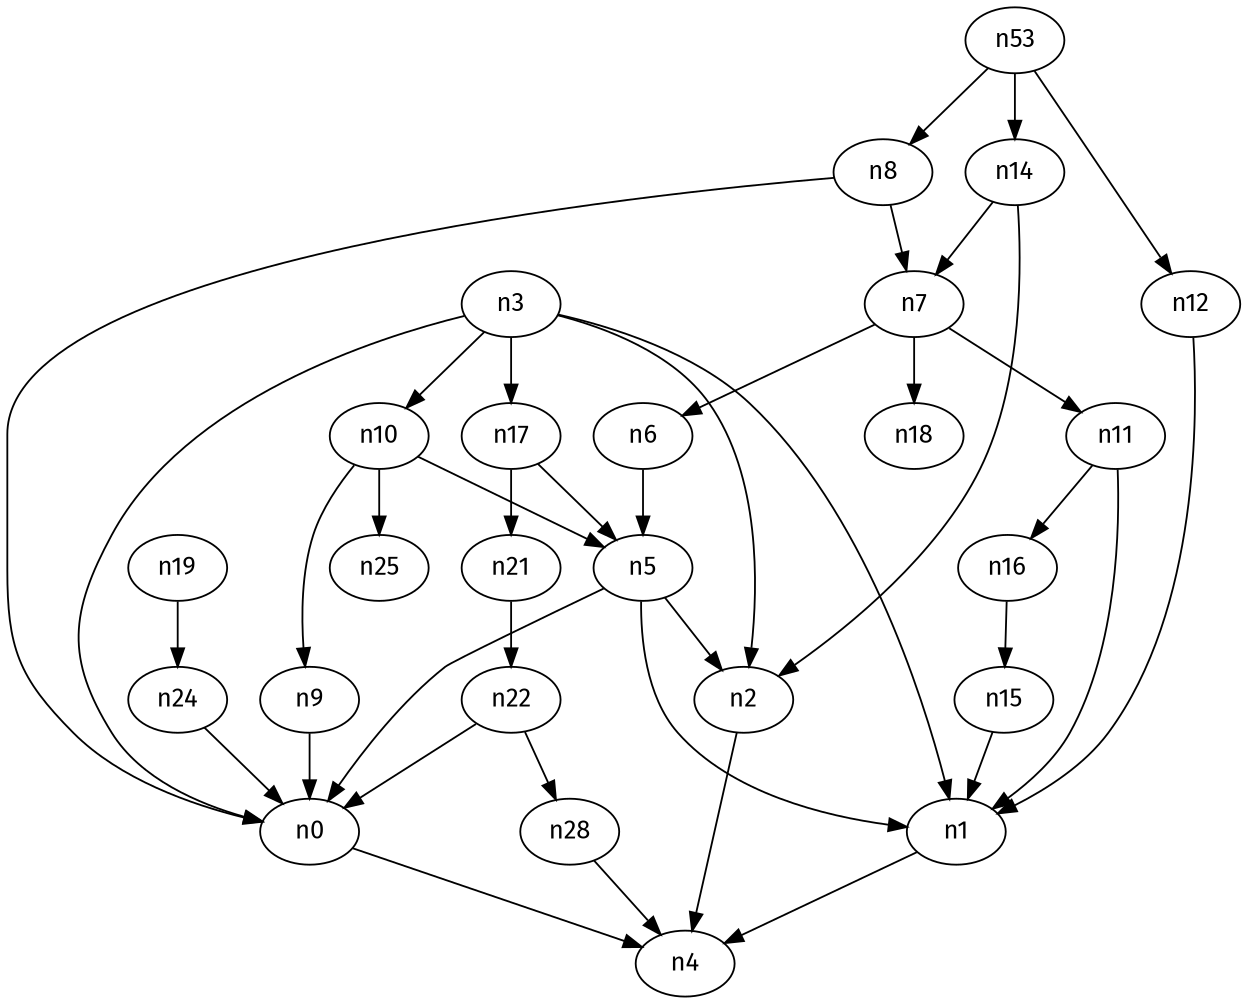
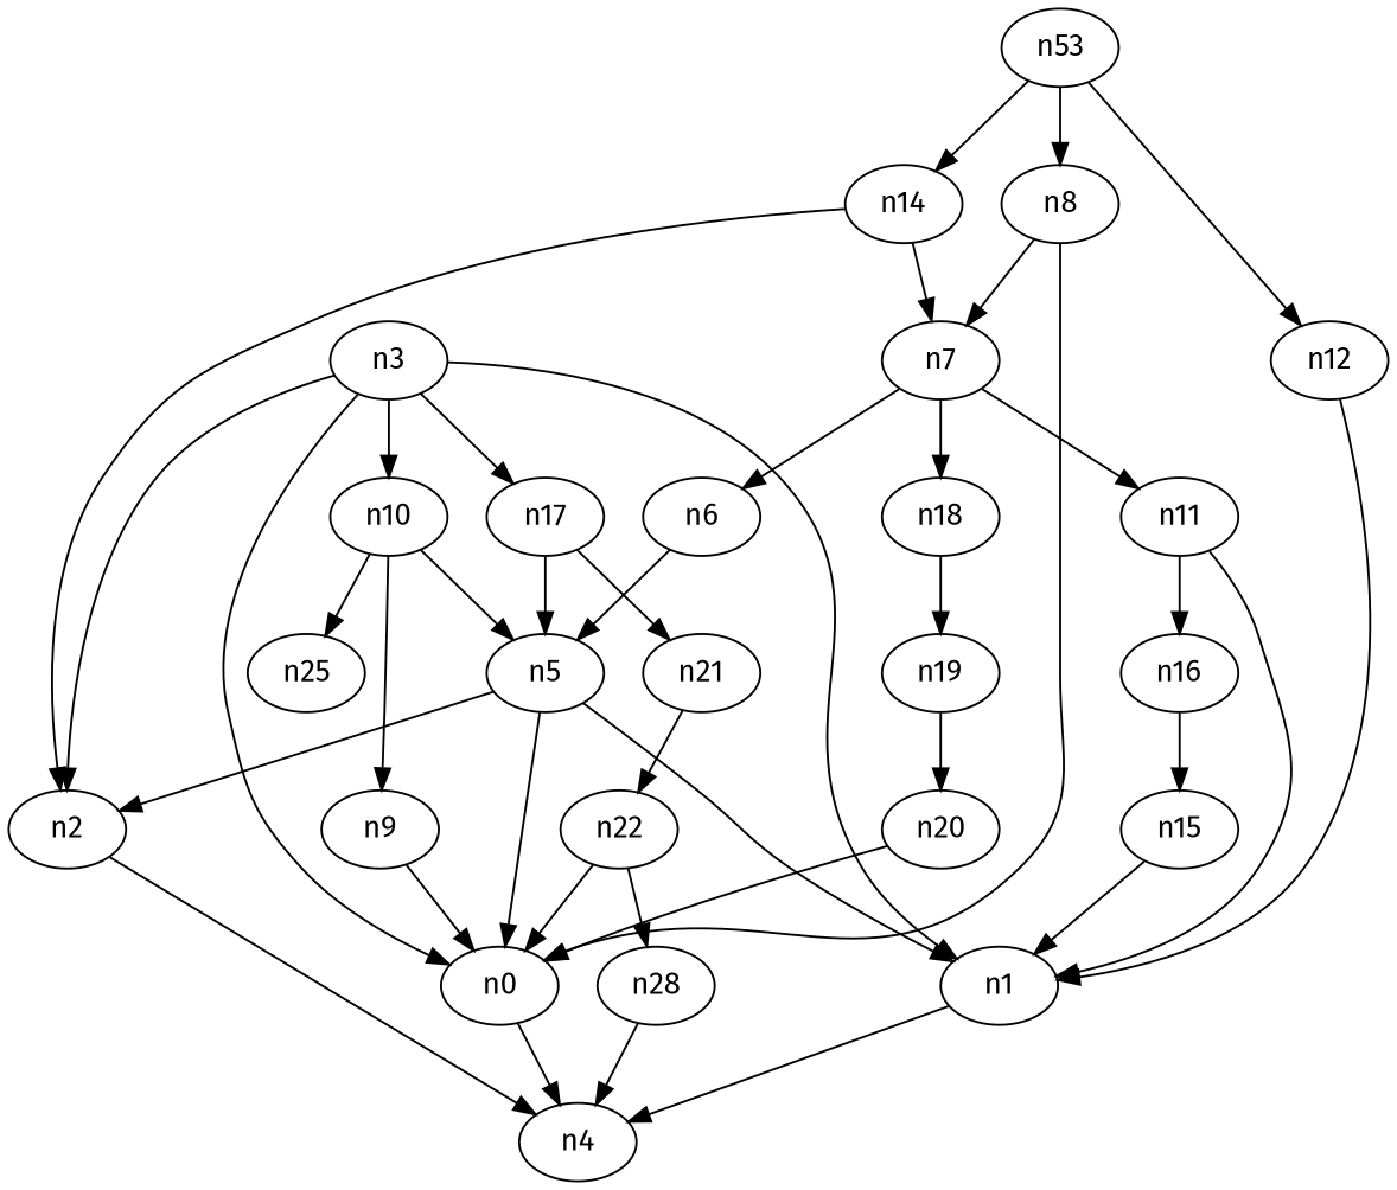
  digraph {
    fontname="Fira Sans"
    node [fontname="Fira Sans"]
    edge [fontname="Fira Sans"]
    n1
    n4
    n0
    n2
    n3
    n10
    n17
    n5
    n9
    n25
    n21
    n22
    n6
    n7
    n11
    n18
    n16
    n19
    n15
-   n20 [label=n24]
+   n20
    n8
    n12
    n13 [label=n53]
    n14
    n23 [label=n28]
    n1 -> n4
    n0 -> n4
    n2 -> n4
    n3 -> n1
    n3 -> n0
    n3 -> n2
    n3 -> n10
    n3 -> n17
    n10 -> n5
    n10 -> n9
    n10 -> n25
    n17 -> n5
    n17 -> n21
    n5 -> n1
    n5 -> n0
    n5 -> n2
    n9 -> n0
    n21 -> n22
    n22 -> n0
    n22 -> n23
    n6 -> n5
    n7 -> n6
    n7 -> n11
    n7 -> n18
    n11 -> n1
    n11 -> n16
+   n18 -> n19
    n16 -> n15
    n19 -> n20
    n15 -> n1
    n20 -> n0
    n8 -> n0
    n8 -> n7
    n12 -> n1
    n13 -> n8
    n13 -> n12
    n13 -> n14
    n14 -> n2
    n14 -> n7
    n23 -> n4
  }
